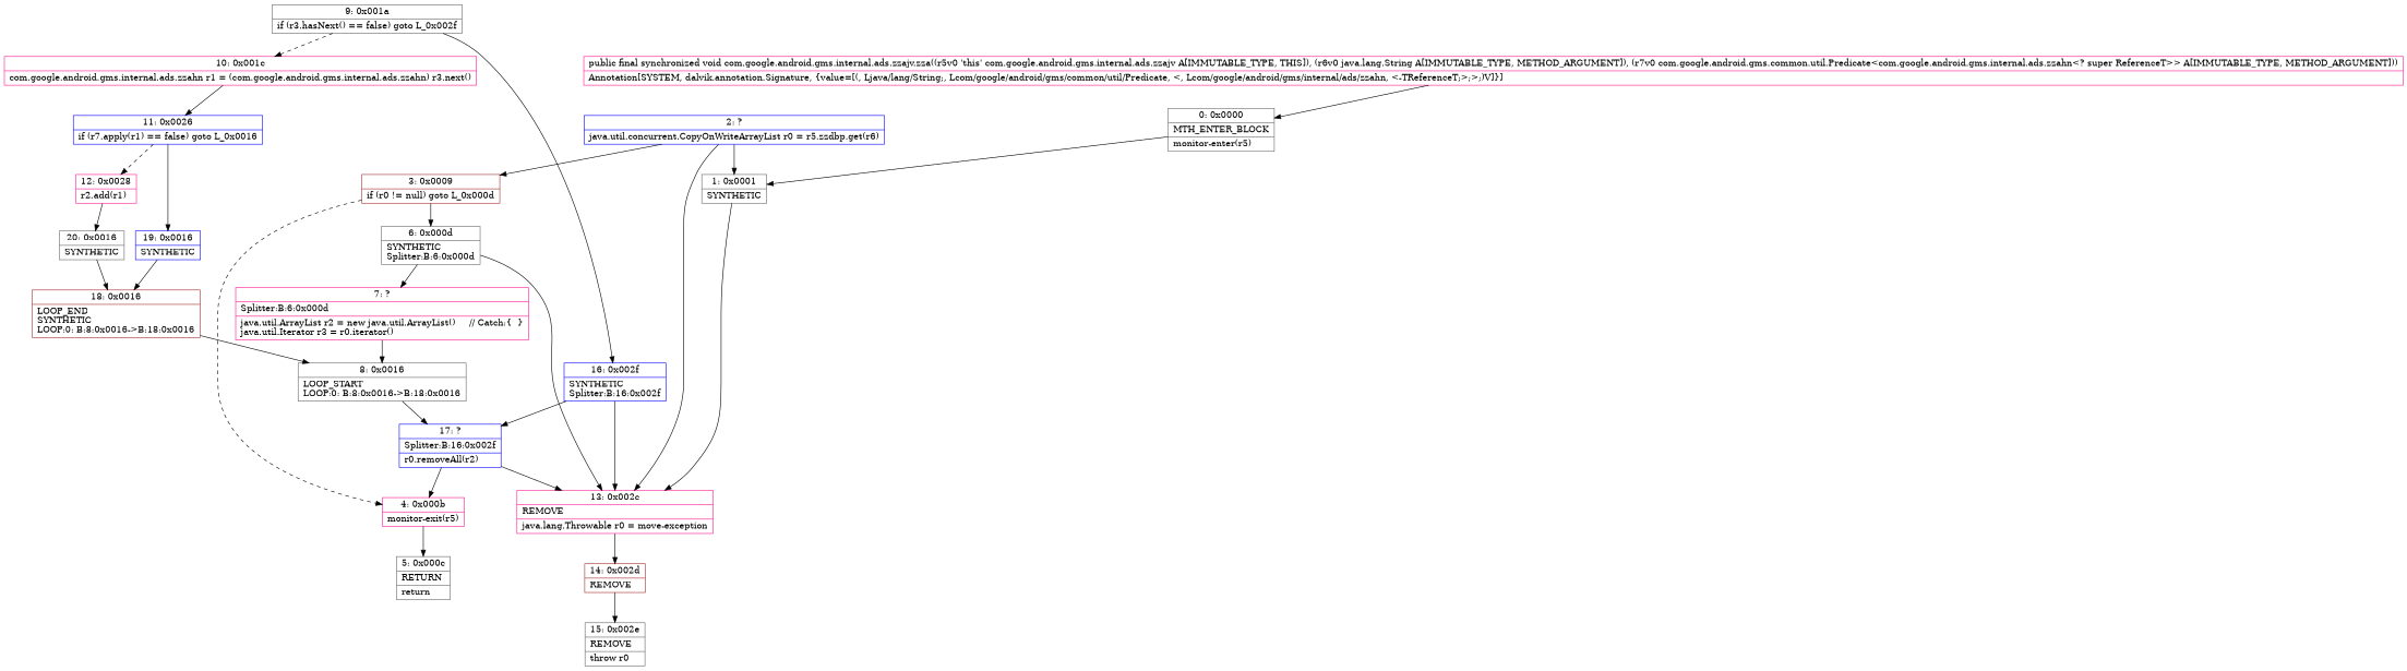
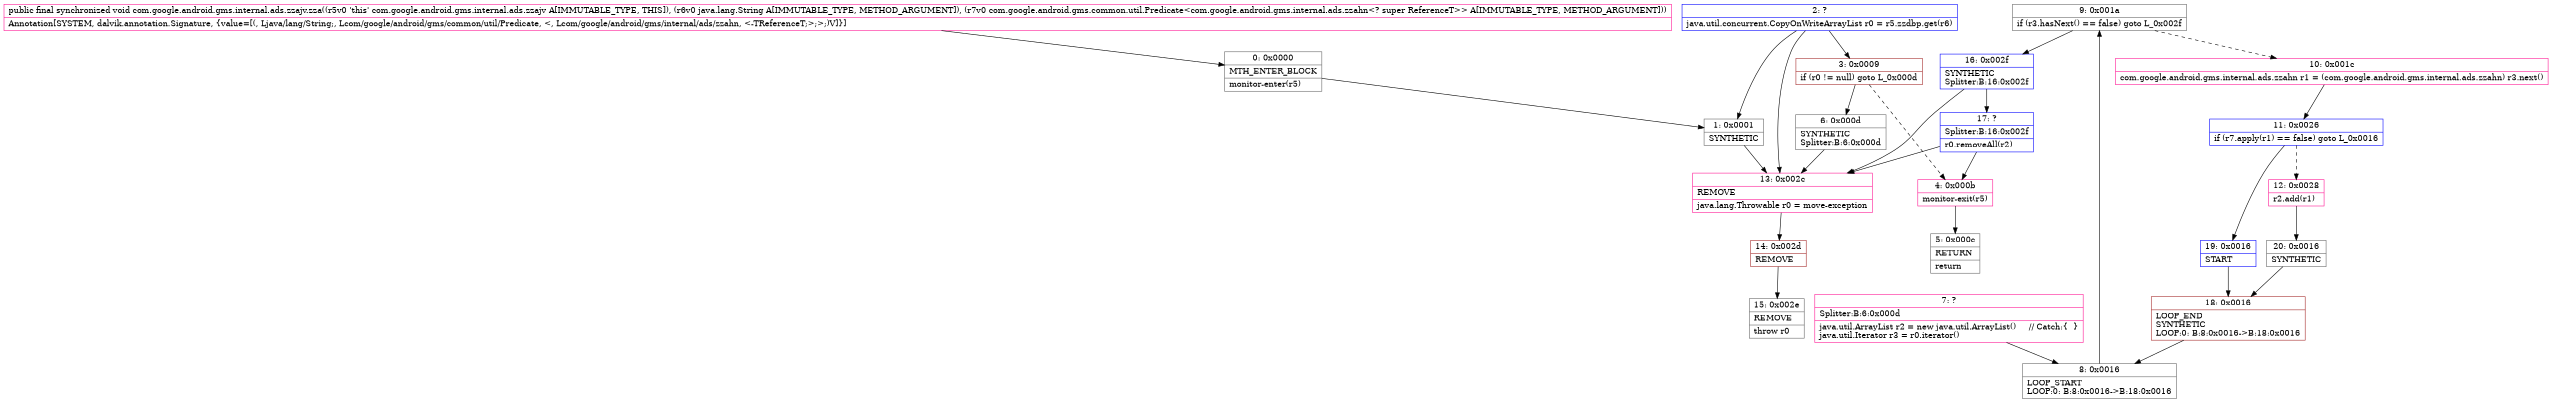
  digraph {
    node [color=gray40 shape=record]
    n1 [label="{0\:\ 0x0000|MTH_ENTER_BLOCK\l|monitor\-enter(r5)\l}"]
    n2 [label="{1\:\ 0x0001|SYNTHETIC\l}"]
    n3 [color=deeppink label="{13\:\ 0x002c|REMOVE\l|java.lang.Throwable r0 = move\-exception\l}"]
    n4 [color=blue label="{2\:\ ?|java.util.concurrent.CopyOnWriteArrayList r0 = r5.zzdbp.get(r6)\l}"]
    n5 [color=brown label="{3\:\ 0x0009|if (r0 != null) goto L_0x000d\l}"]
    n6 [color=brown label="{14\:\ 0x002d|REMOVE\l}"]
    n7 [color=deeppink label="{4\:\ 0x000b|monitor\-exit(r5)\l}"]
    n8 [label="{6\:\ 0x000d|SYNTHETIC\lSplitter:B:6:0x000d\l}"]
    n9 [label="{5\:\ 0x000c|RETURN\l|return\l}"]
    n10 [color=deeppink label="{7\:\ ?|Splitter:B:6:0x000d\l|java.util.ArrayList r2 = new java.util.ArrayList()     \/\/ Catch:\{  \}\ljava.util.Iterator r3 = r0.iterator()\l}"]
    n11 [label="{8\:\ 0x0016|LOOP_START\lLOOP:0: B:8:0x0016\-\>B:18:0x0016\l}"]
    n12 [label="{9\:\ 0x001a|if (r3.hasNext() == false) goto L_0x002f\l}"]
    n13 [color=deeppink label="{10\:\ 0x001c|com.google.android.gms.internal.ads.zzahn r1 = (com.google.android.gms.internal.ads.zzahn) r3.next()\l}"]
    n14 [color=blue label="{16\:\ 0x002f|SYNTHETIC\lSplitter:B:16:0x002f\l}"]
    n15 [color=blue label="{11\:\ 0x0026|if (r7.apply(r1) == false) goto L_0x0016\l}"]
    n16 [color=blue label="{17\:\ ?|Splitter:B:16:0x002f\l|r0.removeAll(r2)\l}"]
    n17 [color=deeppink label="{12\:\ 0x0028|r2.add(r1)\l}"]
-   n18 [color=blue label="{19\:\ 0x0016|SYNTHETIC\l}"]
+   n18 [color=blue label="{19\:\ 0x0016|START\l}"]
    n19 [label="{20\:\ 0x0016|SYNTHETIC\l}"]
    n20 [color=brown label="{18\:\ 0x0016|LOOP_END\lSYNTHETIC\lLOOP:0: B:8:0x0016\-\>B:18:0x0016\l}"]
    n21 [label="{15\:\ 0x002e|REMOVE\l|throw r0\l}"]
    n22 [color=deeppink label="{public final synchronized void com.google.android.gms.internal.ads.zzajv.zza((r5v0 'this' com.google.android.gms.internal.ads.zzajv A[IMMUTABLE_TYPE, THIS]), (r6v0 java.lang.String A[IMMUTABLE_TYPE, METHOD_ARGUMENT]), (r7v0 com.google.android.gms.common.util.Predicate\<com.google.android.gms.internal.ads.zzahn\<? super ReferenceT\>\> A[IMMUTABLE_TYPE, METHOD_ARGUMENT]))  | Annotation[SYSTEM, dalvik.annotation.Signature, \{value=[(, Ljava\/lang\/String;, Lcom\/google\/android\/gms\/common\/util\/Predicate, \<, Lcom\/google\/android\/gms\/internal\/ads\/zzahn, \<\-TReferenceT;\>;\>;)V]\}]\l}"]
    n1 -> n2
    n2 -> n3
    n3 -> n6
    n4 -> n2
    n4 -> n3
    n4 -> n5
    n5 -> n7 [style=dashed]
    n5 -> n8
    n6 -> n21
    n7 -> n9
    n8 -> n3
-   n8 -> n10
    n10 -> n11
-   n11 -> n16
+   n11 -> n12
    n12 -> n13 [style=dashed]
    n12 -> n14
    n13 -> n15
    n14 -> n3
    n14 -> n16
    n15 -> n17 [style=dashed]
    n15 -> n18
    n16 -> n3
    n16 -> n7
    n17 -> n19
    n18 -> n20
    n19 -> n20
    n20 -> n11
    n22 -> n1
  }
